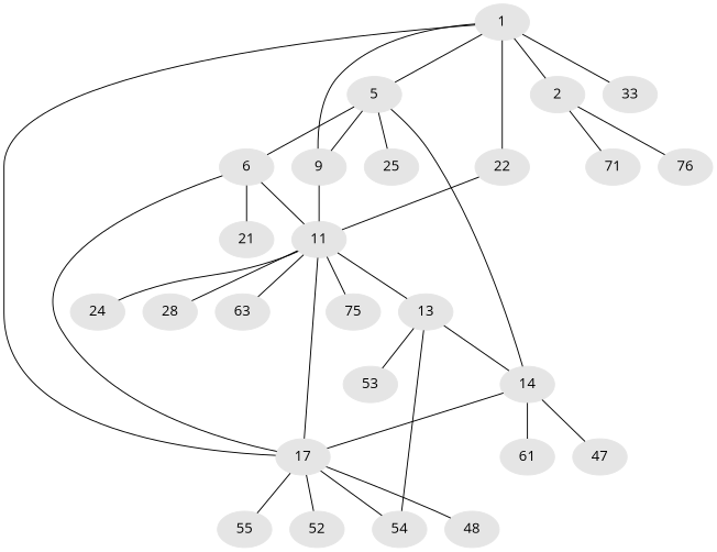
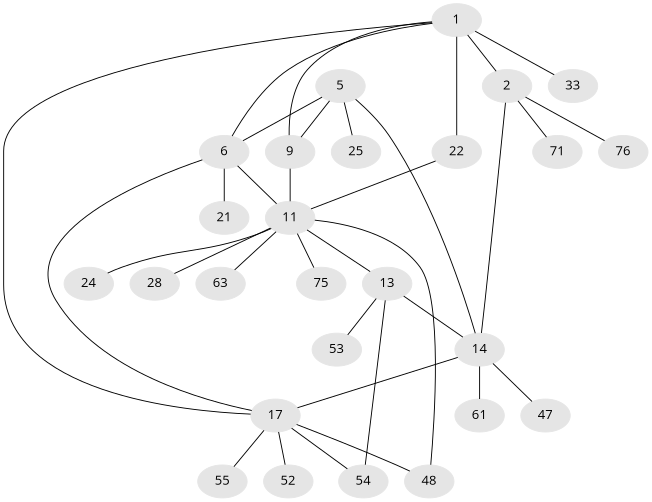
  graph {
    fontname="Open Sans"
    node [color=gray90 fontname="Open Sans" style=filled]
    edge [fontname="Open Sans"]
    1 [super="+46+45+82+43+3"]
    2
    6
    9 [super="+31"]
    17 [super="+70+89+74+19+39+20+18"]
    22 [super="+49"]
    33
    14 [super="+15+77+40"]
    71
    76
    11 [super="+12+23+42"]
    21
    13 [super="+35+16+65+72+27"]
    24 [super="+30"]
    28
    63 [super="+86+73"]
    75
    48
    52
    54 [super="+83"]
    55
    47
    61
    5 [super="+36+8+69+88+50+7+29+37"]
    25
    53 [super="+64+58"]
    1 -- 2 [weight=3]
-   1 -- 5
+   1 -- 6
    1 -- 9
    1 -- 17
    1 -- 22
    1 -- 33
+   2 -- 14 [weight=2]
    2 -- 71
    2 -- 76
    6 -- 17
    6 -- 11
    6 -- 21
    9 -- 11 [weight=2]
    17 -- 48
    17 -- 52
    17 -- 54
    17 -- 55
    22 -- 11 [weight=3]
    14 -- 17
    14 -- 47
    14 -- 61
-   11 -- 17
+   11 -- 48
    11 -- 13
    11 -- 24
    11 -- 28
    11 -- 63
    11 -- 75
    13 -- 14 [weight=4]
    13 -- 54 [weight=2]
    13 -- 53
    5 -- 6 [weight=3]
    5 -- 9
    5 -- 14
    5 -- 25
  }
